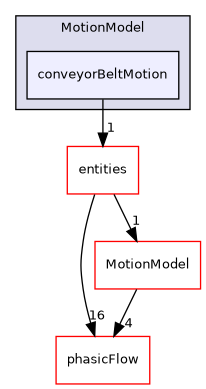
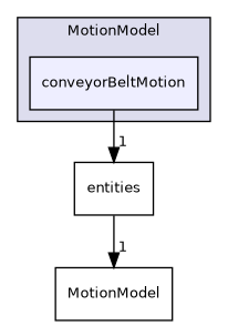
  digraph {
    compound=true
    node [fillcolor=white fontname=Helvetica fontsize=10 shape=box style=filled]
    edge [headlabel=1 labeldistance=1.5 labelfontname=Helvetica labelfontsize=10]
    n1 [fillcolor="#eeeeff" label=conveyorBeltMotion pencolor=black]
-   n2 [color=red label=entities]
-   n3 [color=red label=phasicFlow]
-   n4 [label=MotionModel color=red fillcolor="" style=""]
+   n2 [color=black label=entities]
+   n4 [label=MotionModel fillcolor="" style=""]
    subgraph cluster_1 {
      bgcolor="#ddddee"
      fontname=Helvetica
      fontsize=10
      label=MotionModel
      pencolor=black
      n1
    }
    n1 -> n2
-   n2 -> n3 [headlabel=16]
    n2 -> n4
-   n4 -> n3 [headlabel=4]
  }
